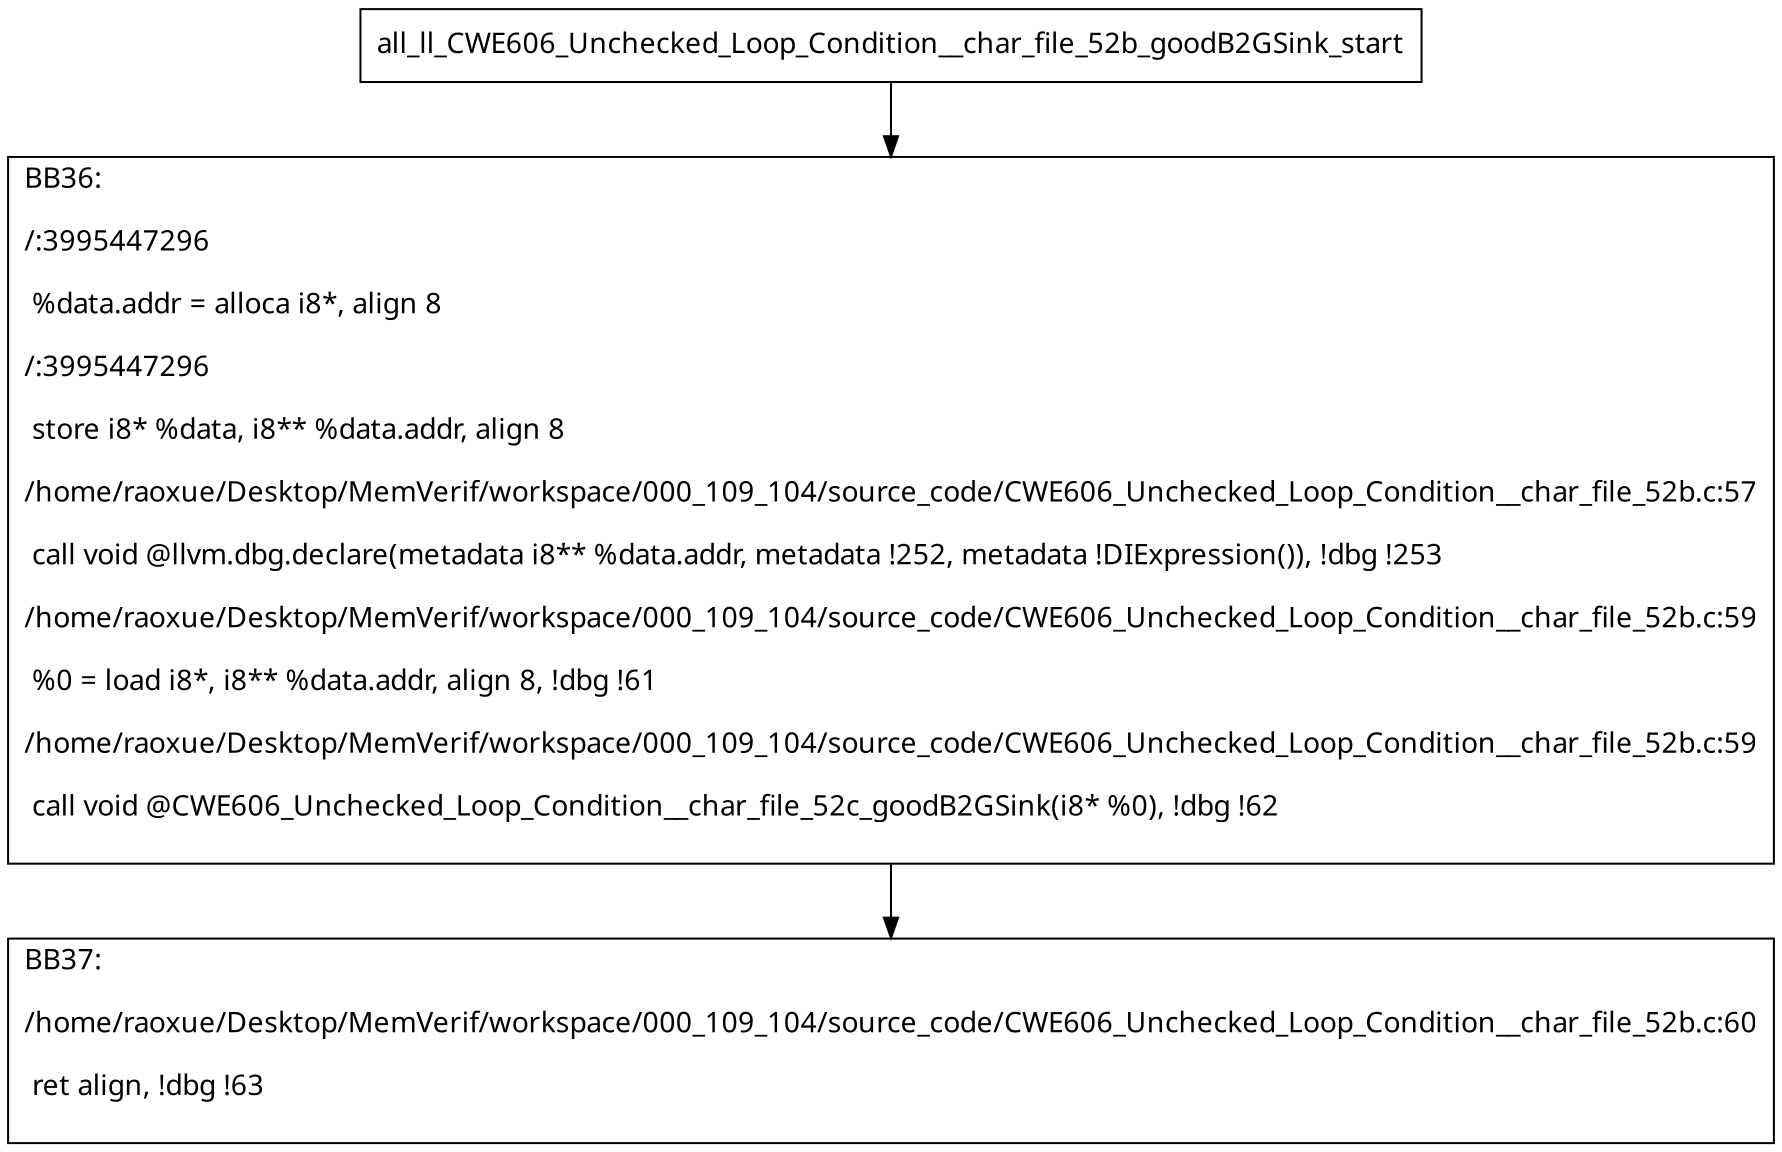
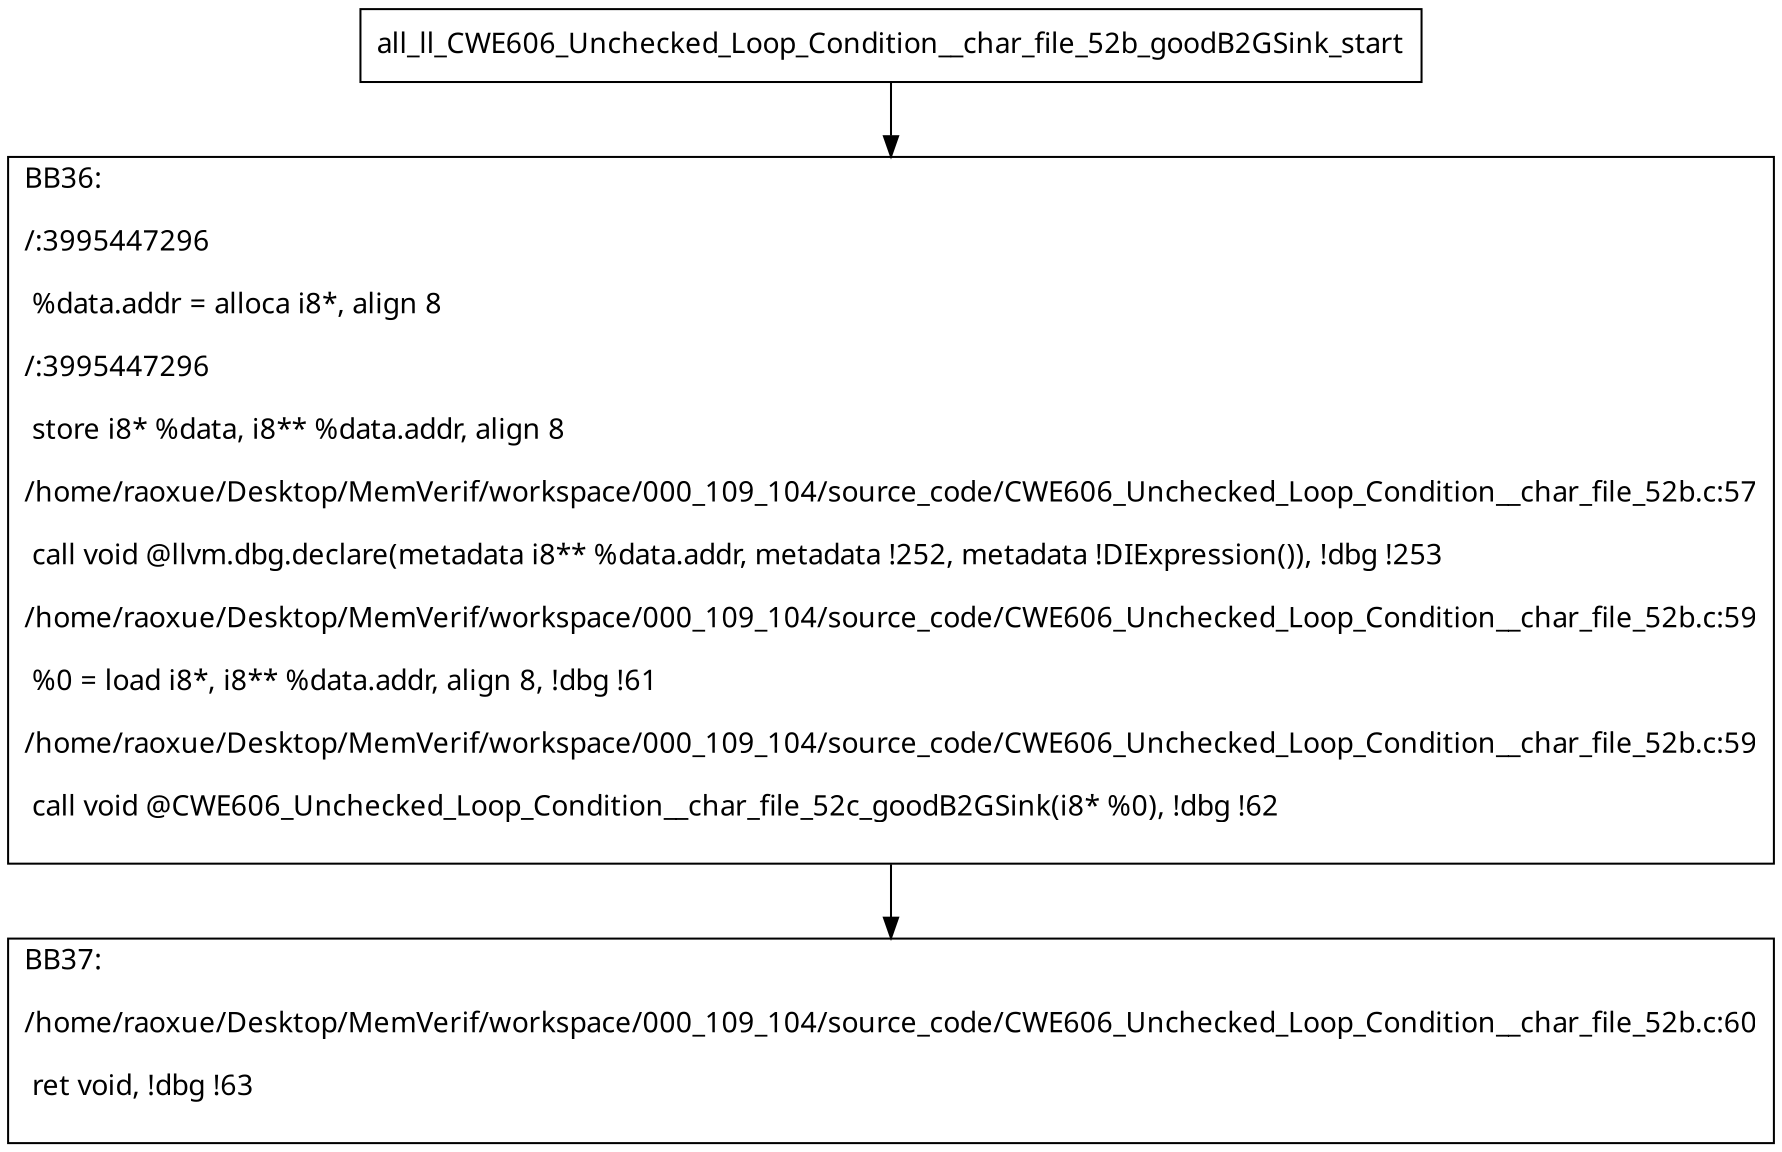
  digraph {
    fontname="Noto Sans"
    node [shape=record fontname="Noto Sans"]
    edge [fontname="Noto Sans"]
    n1 [label="{all_ll_CWE606_Unchecked_Loop_Condition__char_file_52b_goodB2GSink_start}"]
    n2 [label="{BB36:\l\l/:3995447296\l\n  %data.addr = alloca i8*, align 8\l\n/:3995447296\l\n  store i8* %data, i8** %data.addr, align 8\l\n/home/raoxue/Desktop/MemVerif/workspace/000_109_104/source_code/CWE606_Unchecked_Loop_Condition__char_file_52b.c:57\l\n  call void @llvm.dbg.declare(metadata i8** %data.addr, metadata !252, metadata !DIExpression()), !dbg !253\l\n/home/raoxue/Desktop/MemVerif/workspace/000_109_104/source_code/CWE606_Unchecked_Loop_Condition__char_file_52b.c:59\l\n  %0 = load i8*, i8** %data.addr, align 8, !dbg !61\l\n/home/raoxue/Desktop/MemVerif/workspace/000_109_104/source_code/CWE606_Unchecked_Loop_Condition__char_file_52b.c:59\l\n  call void @CWE606_Unchecked_Loop_Condition__char_file_52c_goodB2GSink(i8* %0), !dbg !62\l\n}"]
-   n3 [label="{BB37:\l\l/home/raoxue/Desktop/MemVerif/workspace/000_109_104/source_code/CWE606_Unchecked_Loop_Condition__char_file_52b.c:60\l\n  ret align, !dbg !63\l\n}"]
+   n3 [label="{BB37:\l\l/home/raoxue/Desktop/MemVerif/workspace/000_109_104/source_code/CWE606_Unchecked_Loop_Condition__char_file_52b.c:60\l\n  ret void, !dbg !63\l\n}"]
    n1 -> n2
    n2 -> n3
  }
